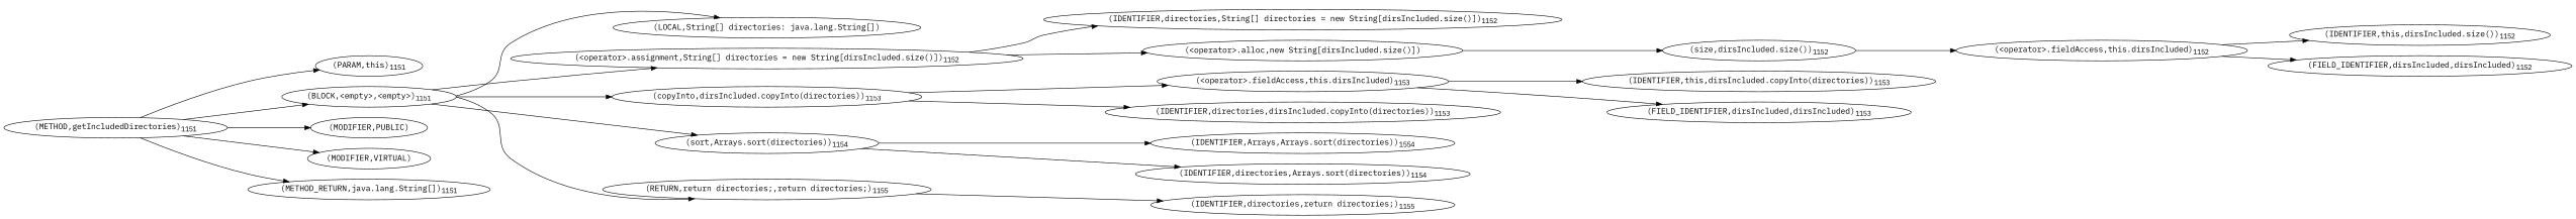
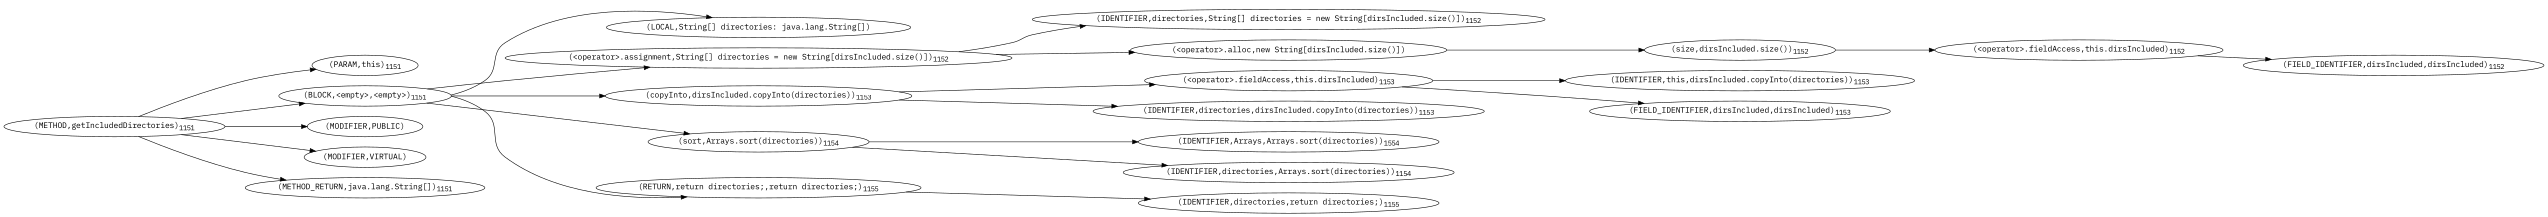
  digraph {
    fontname="IBM Plex Mono"
    rankdir=LR
    node [fontname="IBM Plex Mono"]
    edge [fontname="IBM Plex Mono"]
    n1 [label=<(METHOD,getIncludedDirectories)<SUB>1151</SUB>>]
    n2 [label=<(PARAM,this)<SUB>1151</SUB>>]
    n3 [label=<(BLOCK,&lt;empty&gt;,&lt;empty&gt;)<SUB>1151</SUB>>]
    n4 [label=<(MODIFIER,PUBLIC)>]
    n5 [label=<(MODIFIER,VIRTUAL)>]
    n6 [label=<(METHOD_RETURN,java.lang.String[])<SUB>1151</SUB>>]
    n7 [label=<(LOCAL,String[] directories: java.lang.String[])>]
    n8 [label=<(&lt;operator&gt;.assignment,String[] directories = new String[dirsIncluded.size()])<SUB>1152</SUB>>]
    n9 [label=<(copyInto,dirsIncluded.copyInto(directories))<SUB>1153</SUB>>]
    n10 [label=<(sort,Arrays.sort(directories))<SUB>1154</SUB>>]
    n11 [label=<(RETURN,return directories;,return directories;)<SUB>1155</SUB>>]
    n12 [label=<(IDENTIFIER,directories,String[] directories = new String[dirsIncluded.size()])<SUB>1152</SUB>>]
    n13 [label=<(&lt;operator&gt;.alloc,new String[dirsIncluded.size()])>]
    n14 [label=<(&lt;operator&gt;.fieldAccess,this.dirsIncluded)<SUB>1153</SUB>>]
    n15 [label=<(IDENTIFIER,directories,dirsIncluded.copyInto(directories))<SUB>1153</SUB>>]
    n16 [label=<(IDENTIFIER,Arrays,Arrays.sort(directories))<SUB>1554</SUB>>]
    n17 [label=<(IDENTIFIER,directories,Arrays.sort(directories))<SUB>1154</SUB>>]
    n18 [label=<(IDENTIFIER,directories,return directories;)<SUB>1155</SUB>>]
    n19 [label=<(size,dirsIncluded.size())<SUB>1152</SUB>>]
    n20 [label=<(&lt;operator&gt;.fieldAccess,this.dirsIncluded)<SUB>1152</SUB>>]
-   n21 [label=<(IDENTIFIER,this,dirsIncluded.size())<SUB>1152</SUB>>]
    n22 [label=<(FIELD_IDENTIFIER,dirsIncluded,dirsIncluded)<SUB>1152</SUB>>]
    n23 [label=<(IDENTIFIER,this,dirsIncluded.copyInto(directories))<SUB>1153</SUB>>]
    n24 [label=<(FIELD_IDENTIFIER,dirsIncluded,dirsIncluded)<SUB>1153</SUB>>]
    n1 -> n2
    n1 -> n3
    n1 -> n4
    n1 -> n5
    n1 -> n6
    n3 -> n7
    n3 -> n8
    n3 -> n9
    n3 -> n10
    n3 -> n11
    n8 -> n12
    n8 -> n13
    n9 -> n14
    n9 -> n15
    n10 -> n16
    n10 -> n17
    n11 -> n18
    n13 -> n19
    n14 -> n23
    n14 -> n24
    n19 -> n20
-   n20 -> n21
    n20 -> n22
  }
